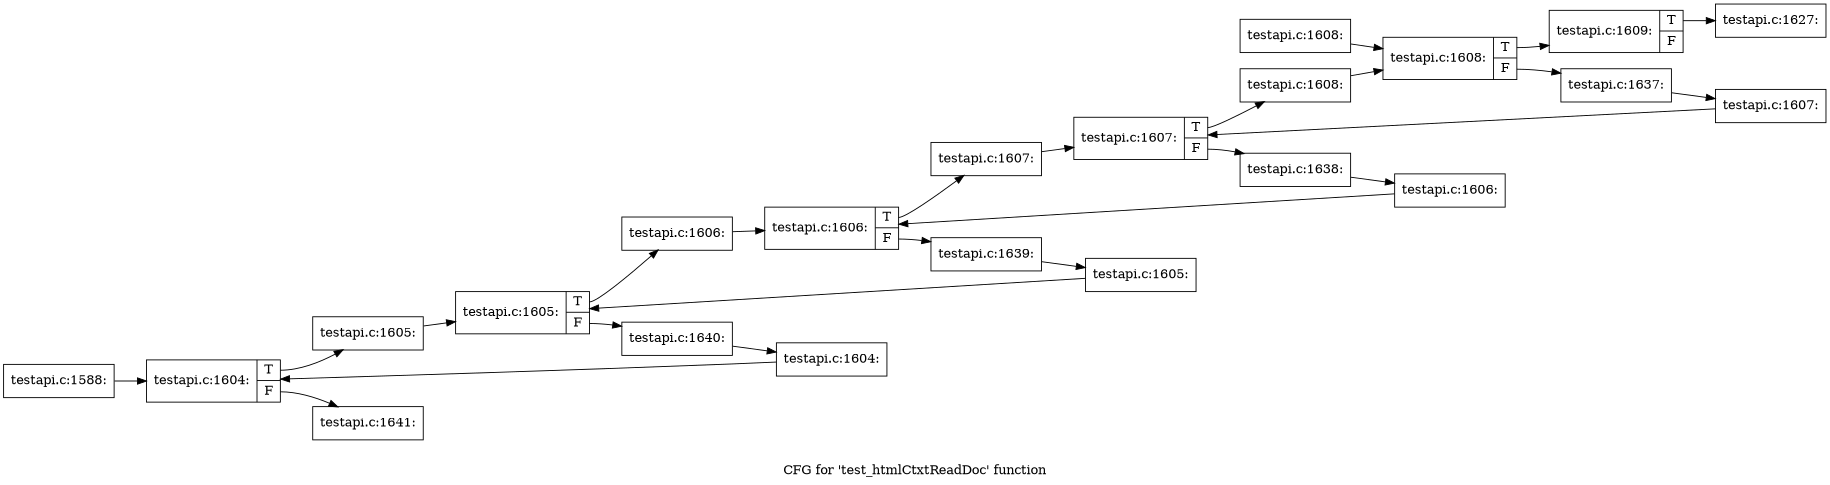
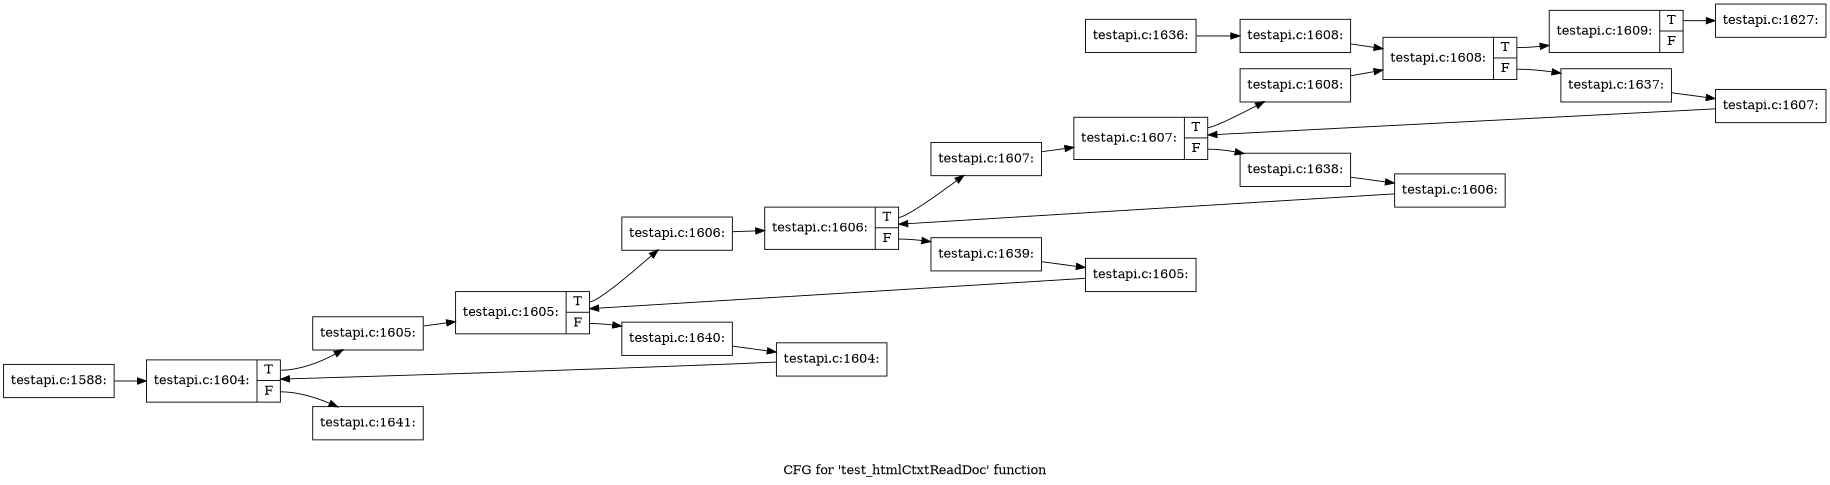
  digraph {
    label="CFG for 'test_htmlCtxtReadDoc' function"
    rankdir=LR
    node [shape=record]
    n1 [label="{testapi.c:1588:}"]
    n2 [label="{testapi.c:1604:|{<s0>T|<s1>F}}"]
    n3 [label="{testapi.c:1605:}"]
    n4 [label="{testapi.c:1641:}"]
    n5 [label="{testapi.c:1605:|{<s0>T|<s1>F}}"]
    n6 [label="{testapi.c:1606:}"]
    n7 [label="{testapi.c:1640:}"]
    n8 [label="{testapi.c:1606:|{<s0>T|<s1>F}}"]
    n9 [label="{testapi.c:1604:}"]
    n10 [label="{testapi.c:1607:}"]
    n11 [label="{testapi.c:1639:}"]
    n12 [label="{testapi.c:1607:|{<s0>T|<s1>F}}"]
    n13 [label="{testapi.c:1605:}"]
    n14 [label="{testapi.c:1608:}"]
    n15 [label="{testapi.c:1638:}"]
    n16 [label="{testapi.c:1608:|{<s0>T|<s1>F}}"]
    n17 [label="{testapi.c:1606:}"]
    n18 [label="{testapi.c:1609:|{<s0>T|<s1>F}}"]
    n19 [label="{testapi.c:1637:}"]
    n20 [label="{testapi.c:1627:}"]
    n21 [label="{testapi.c:1607:}"]
+   n22 [label="{testapi.c:1636:}"]
    n23 [label="{testapi.c:1608:}"]
    n1 -> n2
    n2 -> n3 [tailport=s0]
    n2 -> n4 [tailport=s1]
    n3 -> n5
    n5 -> n6 [tailport=s0]
    n5 -> n7 [tailport=s1]
    n6 -> n8
    n7 -> n9
    n8 -> n10 [tailport=s0]
    n8 -> n11 [tailport=s1]
    n9 -> n2
    n10 -> n12
    n11 -> n13
    n12 -> n14 [tailport=s0]
    n12 -> n15 [tailport=s1]
    n13 -> n5
    n14 -> n16
    n15 -> n17
    n16 -> n18 [tailport=s0]
    n16 -> n19 [tailport=s1]
    n17 -> n8
    n18 -> n20 [tailport=s0]
    n19 -> n21
    n21 -> n12
+   n22 -> n23
    n23 -> n16
  }
